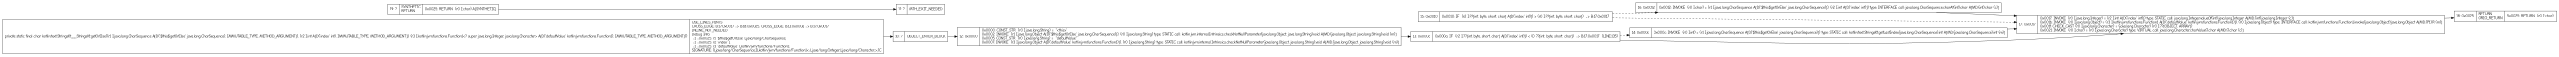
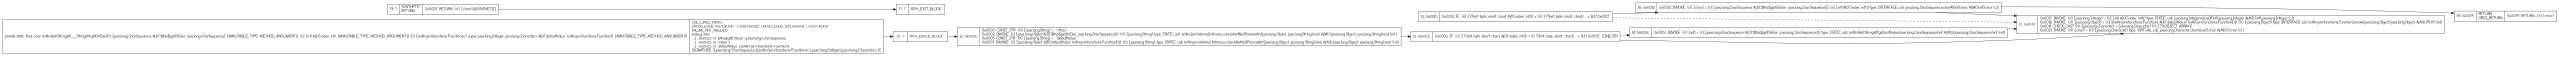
  digraph {
    fontname="Comic Neue"
    rankdir=LR
    node [fontname="Comic Neue" shape=record]
    edge [fontname="Comic Neue"]
-   n1 [label="{10\:\ ?|OBJECT_ENTER_BLOCK\l}"]
+   n1 [label="{10\:\ ?|MTH_ENTER_BLOCK\l}"]
    n2 [label="{12\:\ 0x0000|0x0000: CONST_STR  (r0 I:java.lang.String) =  \"\<this\>\" \l0x0002: INVOKE  (r1 I:java.lang.Object A[D('$this$getOrElse' java.lang.CharSequence)]), (r0 I:java.lang.String) type: STATIC call: kotlin.jvm.internal.Intrinsics.checkNotNullParameter(java.lang.Object, java.lang.String):void A[MD:(java.lang.Object, java.lang.String):void (m)]\l0x0005: CONST_STR  (r0 I:java.lang.String) =  \"defaultValue\" \l0x0007: INVOKE  (r3 I:java.lang.Object A[D('defaultValue' kotlin.jvm.functions.Function1)]), (r0 I:java.lang.String) type: STATIC call: kotlin.jvm.internal.Intrinsics.checkNotNullParameter(java.lang.Object, java.lang.String):void A[MD:(java.lang.Object, java.lang.String):void (m)]\l}"]
    n3 [label="{13\:\ 0x000a|0x000a: IF  (r2 I:??[int, byte, short, char] A[D('index' int)]) \< (0 ??[int, byte, short, char])  \-\> B:17:0x0017  (LINE:135)\l}"]
    n4 [label="{14\:\ 0x000c|0x000c: INVOKE  (r0 I:int) = (r1 I:java.lang.CharSequence A[D('$this$getOrElse' java.lang.CharSequence)]) type: STATIC call: kotlin.text.StringsKt.getLastIndex(java.lang.CharSequence):int A[MD:(java.lang.CharSequence):int (m)]\l}"]
    n5 [label="{17\:\ 0x0017|0x0017: INVOKE  (r0 I:java.lang.Integer) = (r2 I:int A[D('index' int)]) type: STATIC call: java.lang.Integer.valueOf(int):java.lang.Integer A[MD:(int):java.lang.Integer (c)]\l0x001b: INVOKE  (r0 I:java.lang.Object) = (r3 I:kotlin.jvm.functions.Function1 A[D('defaultValue' kotlin.jvm.functions.Function1)]), (r0 I:java.lang.Object) type: INTERFACE call: kotlin.jvm.functions.Function1.invoke(java.lang.Object):java.lang.Object A[MD:(P1):R (m)]\l0x001f: CHECK_CAST (r0 I:java.lang.Character) = (java.lang.Character) (r0 I:??[OBJECT, ARRAY]) \l0x0021: INVOKE  (r0 I:char) = (r0 I:java.lang.Character) type: VIRTUAL call: java.lang.Character.charValue():char A[MD:():char (c)]\l}"]
    n6 [label="{18\:\ 0x0025|RETURN\lORIG_RETURN\l|5x0025: RETURN  (r0 I:char) \l}"]
    n7 [label="{15\:\ 0x0010|0x0010: IF  (r2 I:??[int, byte, short, char] A[D('index' int)]) \> (r0 I:??[int, byte, short, char])  \-\> B:17:0x0017 \l}"]
    n8 [label="{16\:\ 0x0012|0x0012: INVOKE  (r0 I:char) = (r1 I:java.lang.CharSequence A[D('$this$getOrElse' java.lang.CharSequence)]), (r2 I:int A[D('index' int)]) type: INTERFACE call: java.lang.CharSequence.charAt(int):char A[MD:(int):char (c)]\l}"]
    n9 [label="{19\:\ ?|SYNTHETIC\lRETURN\l|0x0025: RETURN  (r0 I:char) A[SYNTHETIC]\l}"]
-   n10 [label="{11\:\ ?|MTH_EXIT_NEEDED\l}"]
+   n10 [label="{11\:\ ?|MTH_EXIT_BLOCK\l}"]
    n11 [label="{private static final char kotlin.text.StringsKt___StringsKt.getOrElse((r1 I:java.lang.CharSequence A[D('$this$getOrElse' java.lang.CharSequence), IMMUTABLE_TYPE, METHOD_ARGUMENT]), (r2 I:int A[D('index' int), IMMUTABLE_TYPE, METHOD_ARGUMENT]), (r3 I:kotlin.jvm.functions.Function1\<? super java.lang.Integer, java.lang.Character\> A[D('defaultValue' kotlin.jvm.functions.Function1), IMMUTABLE_TYPE, METHOD_ARGUMENT]))  | USE_LINES_HINTS\lCROSS_EDGE: B:17:0x0017 \-\> B:18:0x0025, CROSS_EDGE: B:13:0x000a \-\> B:17:0x0017\lINLINE_NOT_NEEDED\lDebug Info:\l  \-1 \-0x0025: r1 '$this$getOrElse' Ljava\/lang\/CharSequence;\l  \-1 \-0x0025: r2 'index' I\l  \-1 \-0x0025: r3 'defaultValue' Lkotlin\/jvm\/functions\/Function1;\lSIGNATURE: (Ljava\/lang\/CharSequence;ILkotlin\/jvm\/functions\/Function1\<\-Ljava\/lang\/Integer;Ljava\/lang\/Character;\>;)C\l}"]
    n1 -> n2
    n2 -> n3
    n3 -> n4 [style=dashed]
    n3 -> n5
    n4 -> n5
-   n5 -> n6
+   n8 -> n6
    n7 -> n5 [style=dashed]
-   n7 -> n8 [style=dashed]
+   n7 -> n8 [style=solid]
    n8 -> n5
    n9 -> n10
    n11 -> n1
  }
